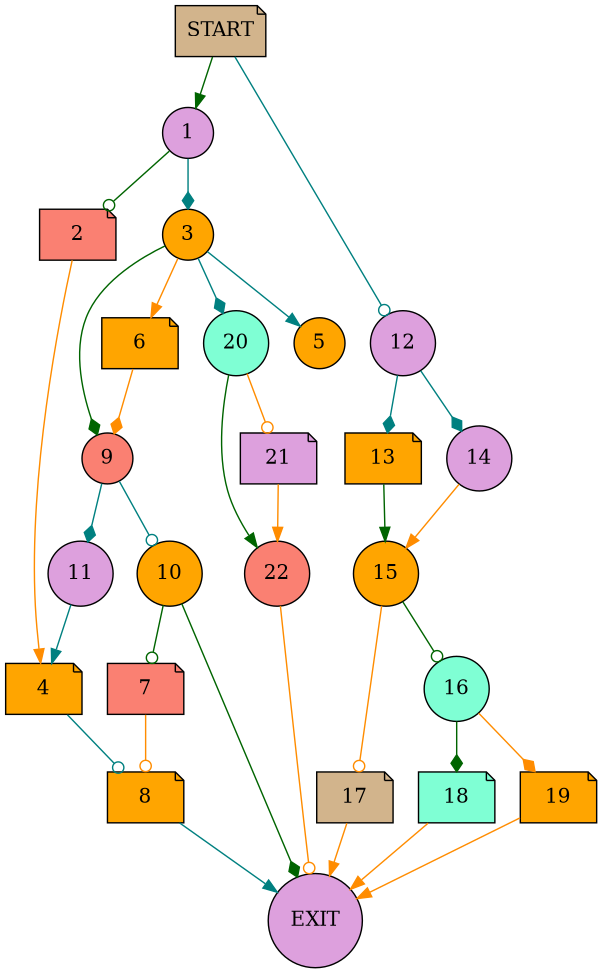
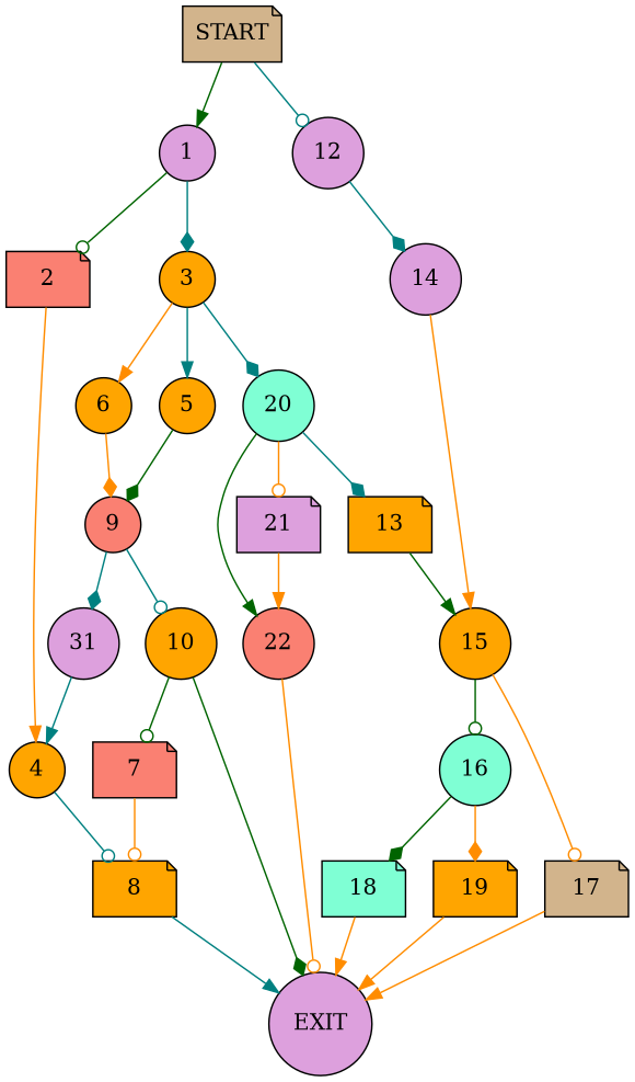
  digraph {
    fontname="DejaVu Serif"
    node [fillcolor=orange fontname="DejaVu Serif" shape=circle style=filled]
    edge [arrowhead=normal color=darkorange fontname="DejaVu Serif"]
    n1 [fillcolor=tan label=START shape=note]
    1 [fillcolor=plum]
    12 [fillcolor=plum]
    2 [fillcolor=salmon shape=note]
    3
    13 [shape=note]
    14 [fillcolor=plum]
    20 [fillcolor=aquamarine]
    21 [fillcolor=plum shape=note]
    22 [fillcolor=salmon]
    n11 [fillcolor=plum label=EXIT]
-   4 [shape=note]
+   4
    5
-   6 [shape=note]
+   6
    8 [shape=note]
    9 [fillcolor=salmon]
    7 [fillcolor=salmon shape=note]
    10
-   11 [fillcolor=plum]
+   11 [fillcolor=plum label=31]
    15
    16 [fillcolor=aquamarine]
    17 [fillcolor=tan shape=note]
    18 [fillcolor=aquamarine shape=note]
    19 [shape=note]
    n1 -> 1 [color=darkgreen]
    n1 -> 12 [arrowhead=odot color=teal]
    1 -> 2 [arrowhead=odot color=darkgreen]
    1 -> 3 [arrowhead=diamond color=teal]
-   12 -> 13 [arrowhead=diamond color=teal]
+   20 -> 13 [arrowhead=diamond color=teal]
    12 -> 14 [arrowhead=diamond color=teal]
    2 -> 4
    3 -> 20 [arrowhead=diamond color=teal]
    3 -> 5 [color=teal]
    3 -> 6
    13 -> 15 [color=darkgreen]
    14 -> 15
    20 -> 21 [arrowhead=odot]
    20 -> 22 [color=darkgreen]
    21 -> 22
    22 -> n11 [arrowhead=odot]
    4 -> 8 [arrowhead=odot color=teal]
-   3 -> 9 [arrowhead=diamond color=darkgreen]
+   5 -> 9 [arrowhead=diamond color=darkgreen]
    6 -> 9 [arrowhead=diamond]
    8 -> n11 [color=teal]
    9 -> 10 [arrowhead=odot color=teal]
    9 -> 11 [arrowhead=diamond color=teal]
    7 -> 8 [arrowhead=odot]
    10 -> n11 [arrowhead=diamond color=darkgreen]
    10 -> 7 [arrowhead=odot color=darkgreen]
    11 -> 4 [color=teal]
    15 -> 16 [arrowhead=odot color=darkgreen]
    15 -> 17 [arrowhead=odot]
    16 -> 18 [arrowhead=diamond color=darkgreen]
    16 -> 19 [arrowhead=diamond]
    17 -> n11
    18 -> n11
    19 -> n11
  }
